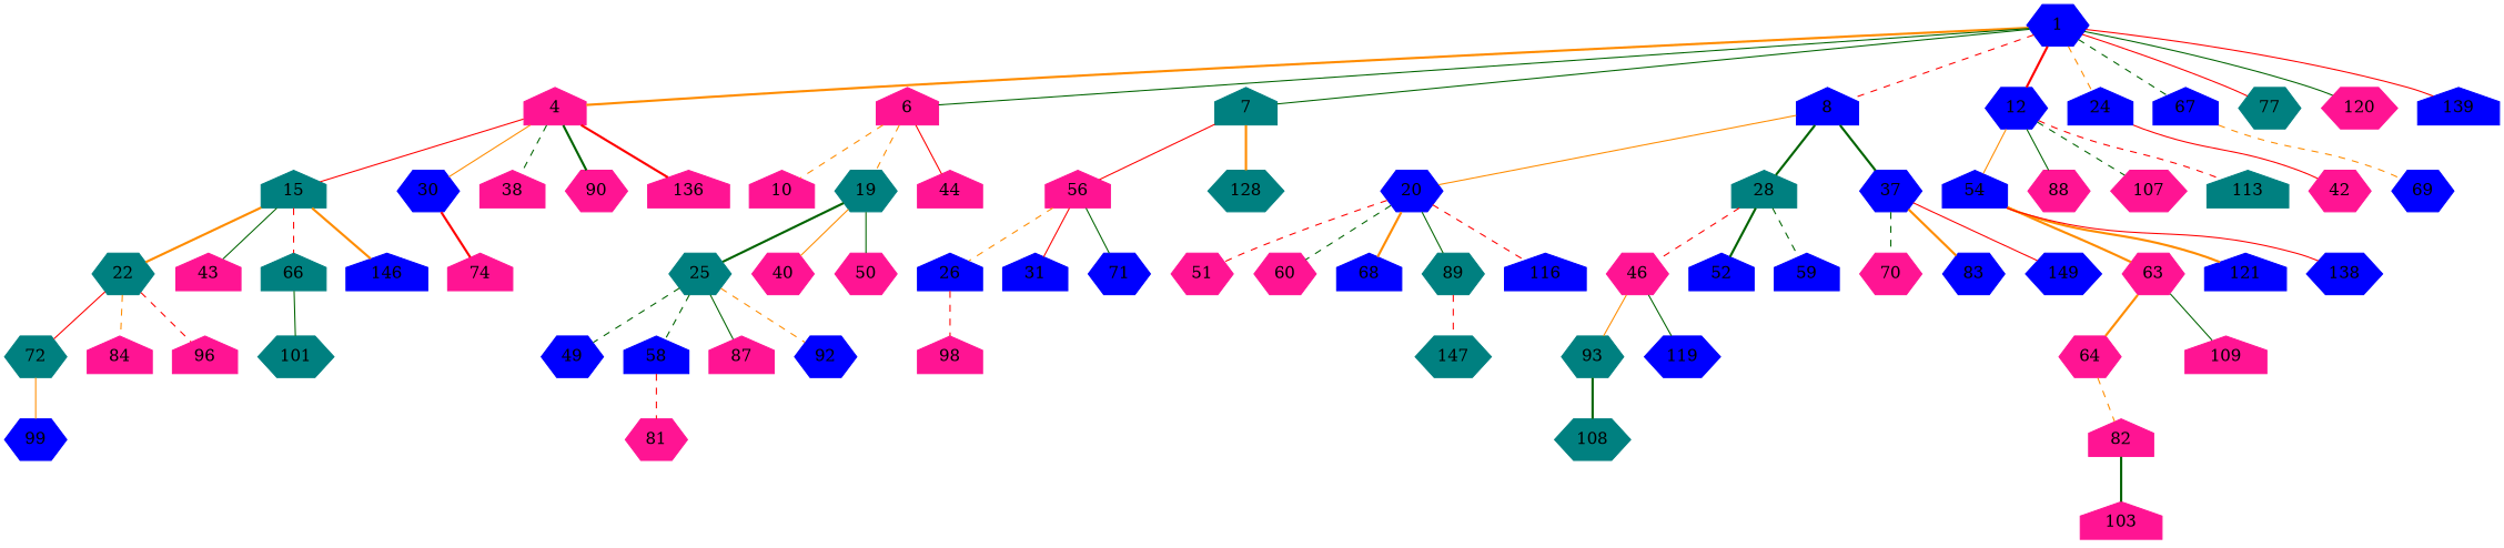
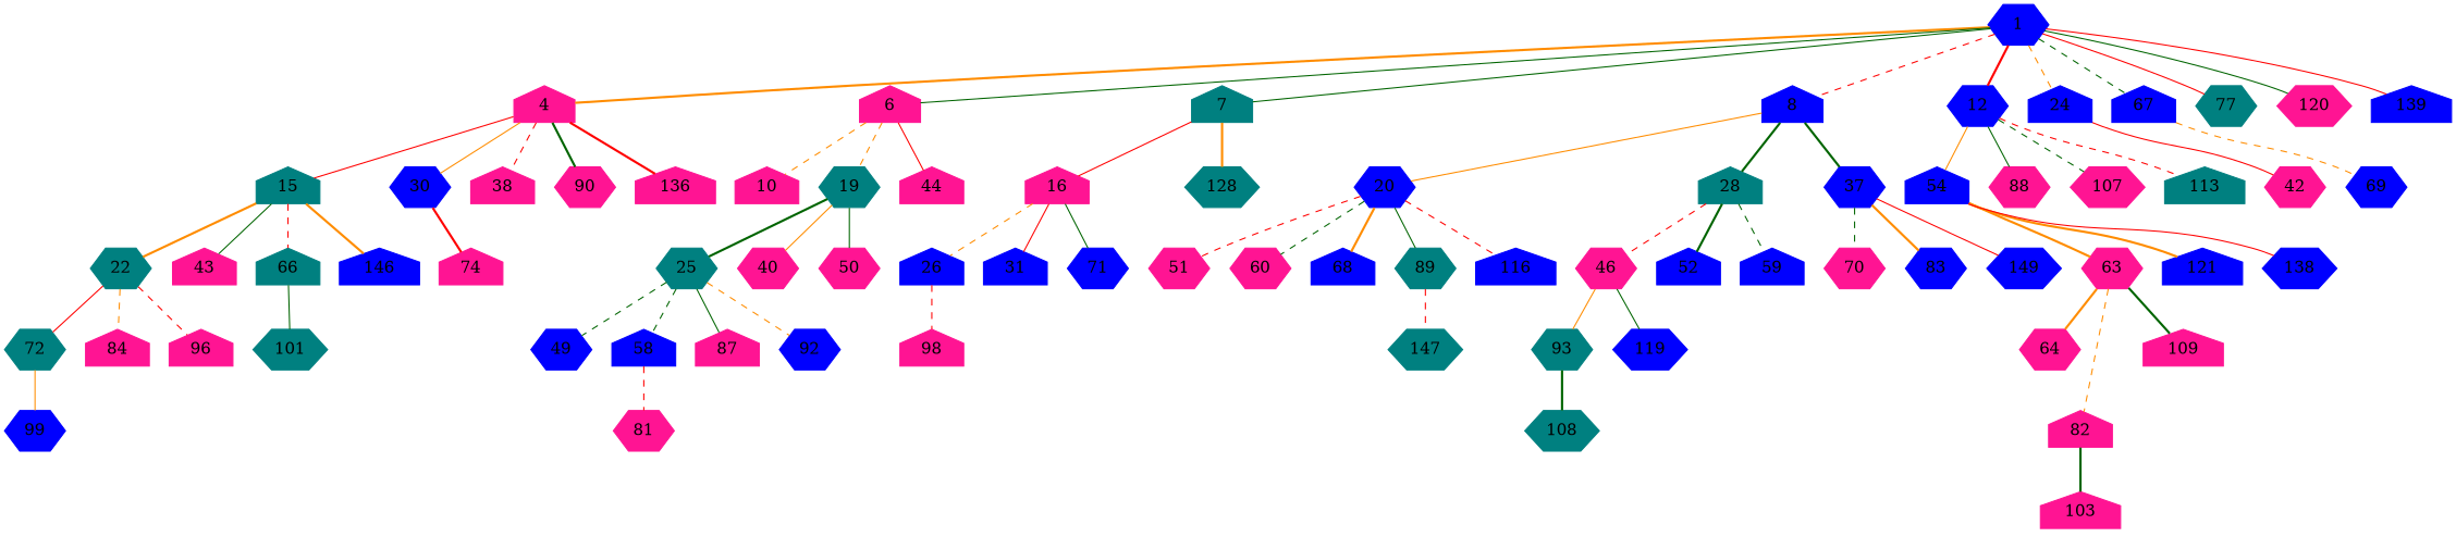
  graph {
    node [color=deeppink shape=hexagon style=filled]
    edge [color=darkgreen style=solid]
    1 [color=blue super="+2+3"]
    4 [shape=house super="+5+115"]
    6 [shape=house super="+21+57+18"]
    7 [color=teal shape=house super="+118+80"]
    8 [color=blue shape=house super="+23+13+27"]
    12 [color=blue super="+78+14+65"]
    24 [color=blue shape=house]
    67 [color=blue shape=house]
    77 [color=teal super="+114"]
    120
    139 [color=blue shape=house]
    15 [color=teal shape=house super="+17+47"]
    30 [color=blue]
    38 [shape=house]
    90
    136 [shape=house]
    10 [shape=house super="+105"]
    19 [color=teal super="+34+126+127"]
    44 [shape=house]
-   16 [shape=house super="+29" label=56]
+   16 [shape=house super="+29"]
    128 [color=teal]
    20 [color=blue super="+32"]
    28 [color=teal shape=house super="+33+76"]
    37 [color=blue super="+55"]
    54 [color=blue shape=house super="+85"]
    88
    107 [super="+117"]
    113 [color=teal shape=house]
    42 [super="+94+123"]
    69 [color=blue]
    22 [color=teal super="+48+39"]
    43 [shape=house]
    66 [color=teal shape=house]
    146 [color=blue shape=house]
    n35 [label=74 shape=house]
    25 [color=teal]
    40
    50
    26 [color=blue shape=house]
    31 [color=blue shape=house super="+45"]
    71 [color=blue]
    51
    60
    68 [color=blue shape=house super="+131+125+86"]
    89 [color=teal]
    116 [color=blue shape=house]
    46
    52 [color=blue shape=house super="+110"]
    59 [color=blue shape=house]
    70
    83 [color=blue]
    149 [color=blue]
    63
    121 [color=blue shape=house]
    138 [color=blue]
    72 [color=teal]
    84 [shape=house]
    96 [shape=house]
    101 [color=teal super="+129+142"]
    98 [shape=house]
    49 [color=blue super="+134"]
    58 [color=blue shape=house]
    87 [shape=house]
    92 [color=blue super="+137"]
    147 [color=teal]
    99 [color=blue super="+112"]
    81
    93 [color=teal super="+106"]
    119 [color=blue super="+132"]
    108 [color=teal super="+109"]
    64 [super="+102+75"]
    82 [shape=house]
    n73 [label=109 shape=house super="+104"]
    103 [shape=house]
    1 -- 4 [color=darkorange style=bold]
    1 -- 6
    1 -- 7
    1 -- 8 [color=red style=dashed]
    1 -- 12 [color=red style=bold]
    1 -- 24 [color=darkorange style=dashed]
    1 -- 67 [style=dashed]
    1 -- 77 [color=red]
    1 -- 120
    1 -- 139 [color=red]
    4 -- 15 [color=red]
    4 -- 30 [color=darkorange]
-   4 -- 38 [style=dashed]
+   4 -- 38 [color=red style=dashed]
    4 -- 90 [style=bold]
    4 -- 136 [color=red style=bold]
    6 -- 10 [color=darkorange style=dashed]
    6 -- 19 [color=darkorange style=dashed]
    6 -- 44 [color=red]
    7 -- 16 [color=red]
    7 -- 128 [color=darkorange style=bold]
    8 -- 20 [color=darkorange]
    8 -- 28 [style=bold]
    8 -- 37 [style=bold]
    12 -- 54 [color=darkorange]
    12 -- 88
    12 -- 107 [style=dashed]
    12 -- 113 [color=red style=dashed]
    24 -- 42 [color=red]
    67 -- 69 [color=darkorange style=dashed]
    15 -- 22 [color=darkorange style=bold]
    15 -- 43
    15 -- 66 [color=red style=dashed]
    15 -- 146 [color=darkorange style=bold]
    30 -- n35 [color=red style=bold]
    19 -- 25 [style=bold]
    19 -- 40 [color=darkorange]
    19 -- 50
    16 -- 26 [color=darkorange style=dashed]
    16 -- 31 [color=red]
    16 -- 71
    20 -- 51 [color=red style=dashed]
    20 -- 60 [style=dashed]
    20 -- 68 [color=darkorange style=bold]
    20 -- 89
    20 -- 116 [color=red style=dashed]
    28 -- 46 [color=red style=dashed]
    28 -- 52 [style=bold]
    28 -- 59 [style=dashed]
    37 -- 70 [style=dashed]
    37 -- 83 [color=darkorange style=bold]
    37 -- 149 [color=red]
    54 -- 63 [color=darkorange style=bold]
    54 -- 121 [color=darkorange style=bold]
    54 -- 138 [color=red]
    22 -- 72 [color=red]
    22 -- 84 [color=darkorange style=dashed]
    22 -- 96 [color=red style=dashed]
    66 -- 101
    25 -- 49 [style=dashed]
    25 -- 58 [style=dashed]
    25 -- 87
    25 -- 92 [color=darkorange style=dashed]
    26 -- 98 [color=red style=dashed]
    89 -- 147 [color=red style=dashed]
    46 -- 93 [color=darkorange]
    46 -- 119
    63 -- 64 [color=darkorange style=bold]
-   64 -- 82 [color=darkorange style=dashed]
-   63 -- n73
+   63 -- 82 [color=darkorange style=dashed]
+   63 -- n73 [style=bold]
    72 -- 99 [color=darkorange]
    58 -- 81 [color=red style=dashed]
    93 -- 108 [style=bold]
    82 -- 103 [style=bold]
  }
